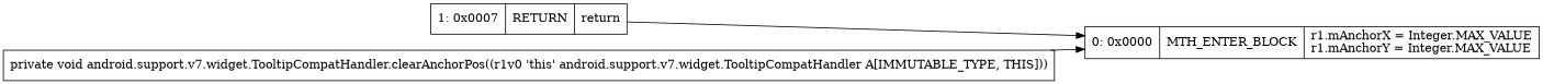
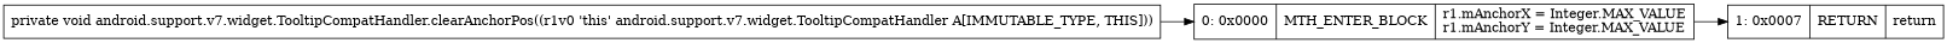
  digraph {
    rankdir=LR
    node [shape=record]
    n1 [label="{0\:\ 0x0000|MTH_ENTER_BLOCK\l|r1.mAnchorX = Integer.MAX_VALUE\lr1.mAnchorY = Integer.MAX_VALUE\l}"]
    n2 [label="{1\:\ 0x0007|RETURN\l|return\l}"]
    n3 [label="{private void android.support.v7.widget.TooltipCompatHandler.clearAnchorPos((r1v0 'this' android.support.v7.widget.TooltipCompatHandler A[IMMUTABLE_TYPE, THIS])) }"]
-   n2 -> n1
+   n1 -> n2
    n3 -> n1
  }
